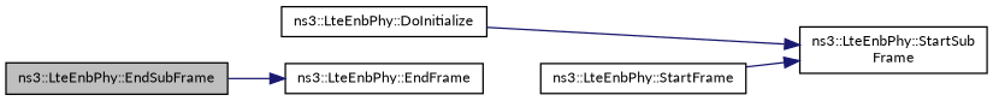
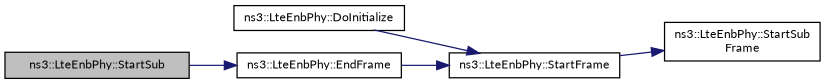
  digraph {
    fontname=Lato
    rankdir=RL
    node [color=black fillcolor=white fontname=Lato fontsize=10 shape=record style=filled]
    edge [color=midnightblue dir=back fontname=Lato fontsize=10 labelfontname=Helvetica labelfontsize=10 style=solid]
-   n1 [fillcolor=grey75 fontcolor=black height=0.2 label="ns3::LteEnbPhy::EndSubFrame" width=0.4]
+   n1 [fillcolor=grey75 fontcolor=black height=0.2 label="ns3::LteEnbPhy::StartSub" width=0.4]
    n2 [height=0.2 label="ns3::LteEnbPhy::StartSub\lFrame" width=0.4]
    n3 [height=0.2 label="ns3::LteEnbPhy::StartFrame" width=0.4]
    n4 [height=0.2 label="ns3::LteEnbPhy::DoInitialize" width=0.4]
    n5 [height=0.2 label="ns3::LteEnbPhy::EndFrame" width=0.4]
    n2 -> n3
-   n2 -> n4
+   n3 -> n4
+   n3 -> n5
    n5 -> n1
  }
